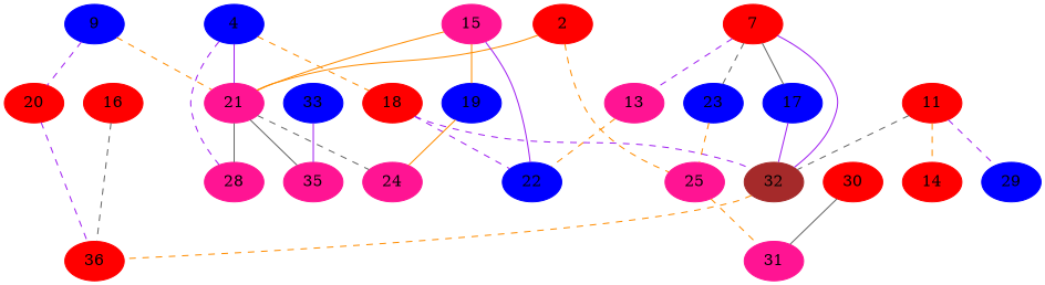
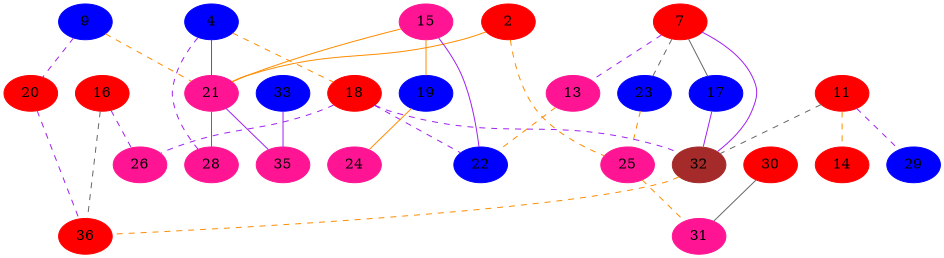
  graph {
    node [color=deeppink style=filled]
    edge [color=purple style=dashed weight=1.0]
    21
    2 [color=red]
    25
    28
    24
    35
    31
    4 [color=blue]
    18 [color=red]
    32 [color=brown]
    22 [color=blue]
+   26
    13
    7 [color=red]
    17 [color=blue]
    23 [color=blue]
    36 [color=red]
    9 [color=blue]
    20 [color=red]
    11 [color=red]
    14 [color=red]
    29 [color=blue]
    15
    19 [color=blue]
    16 [color=red]
    30 [color=red]
    33 [color=blue]
    21 -- 28 [color=gray40 style=solid weight=2.0]
-   21 -- 24 [color=gray40 weight=2.0]
-   21 -- 35 [color=gray40 style=solid]
+   21 -- 35 [style=solid]
    2 -- 21 [color=darkorange style=solid]
    2 -- 25 [color=darkorange]
    25 -- 31 [color=darkorange]
    4 -- 21 [style=solid weight=2.0]
    4 -- 28
    4 -- 18 [color=darkorange]
    18 -- 32
    18 -- 22
+   18 -- 26
    32 -- 36 [color=darkorange]
    13 -- 22 [color=darkorange]
    7 -- 32 [style=solid]
    7 -- 13
    7 -- 17 [color=gray40 style=solid]
    7 -- 23 [color=gray40]
    17 -- 32 [style=solid]
    23 -- 25 [color=darkorange]
    9 -- 21 [color=darkorange]
    9 -- 20
    20 -- 36
    11 -- 32 [color=gray40]
    11 -- 14 [color=darkorange]
    11 -- 29
    15 -- 21 [color=darkorange style=solid]
    15 -- 22 [style=solid]
    15 -- 19 [color=darkorange style=solid]
    19 -- 24 [color=darkorange style=solid]
+   16 -- 26
    16 -- 36 [color=gray40]
    30 -- 31 [color=gray40 style=solid]
    33 -- 35 [style=solid weight=2.0]
  }
